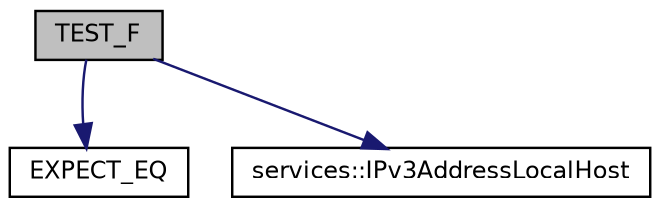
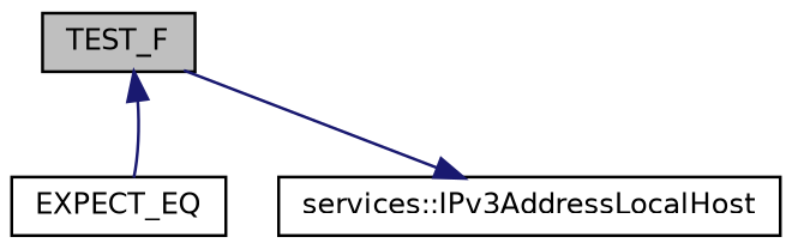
  digraph {
    rankdir=TB
    node [color=black fillcolor=white fontname=Helvetica fontsize=10 shape=record style=filled]
    edge [color=midnightblue fontname=Helvetica fontsize=10 labelfontname=Helvetica labelfontsize=10 style=solid]
    n1 [fillcolor=grey75 fontcolor=black height=0.2 label=TEST_F width=0.4]
    n2 [height=0.2 label=EXPECT_EQ width=0.4]
    n3 [height=0.2 label="services::IPv3AddressLocalHost" width=0.4]
-   n1 -> n2
+   n2 -> n1
    n1 -> n3
  }
